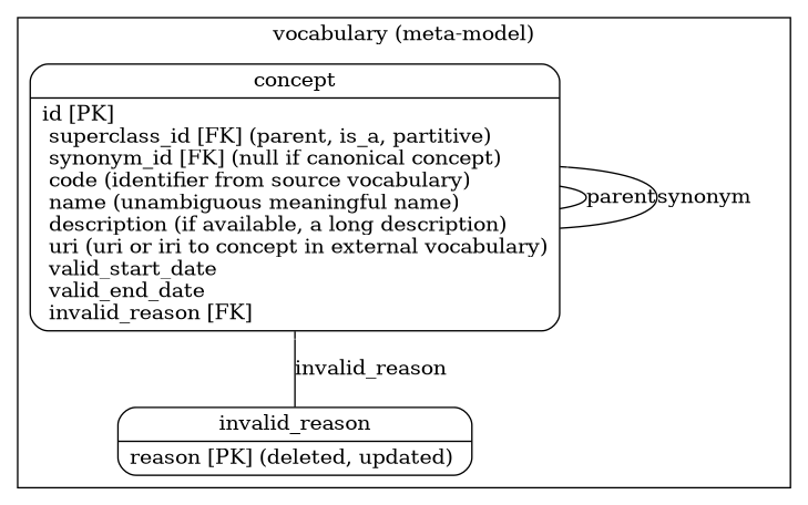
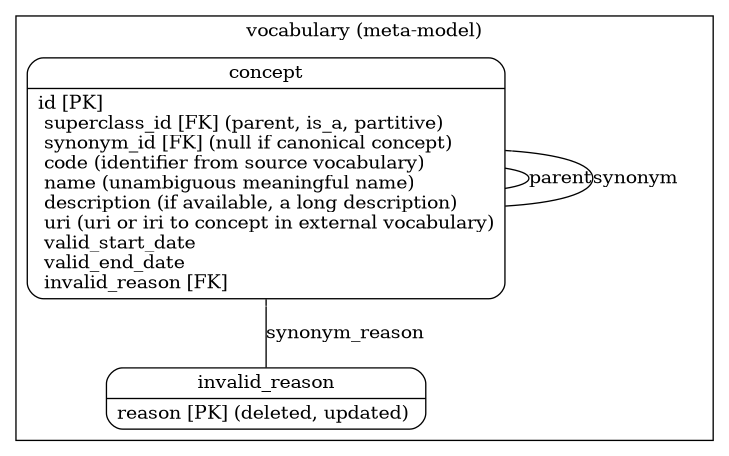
  digraph {
    node [fontsize=14 shape=record style=rounded]
    edge [arrowhead=none arrowtail=noney dir=both]
    n1 [label="{concept|            id [PK] \l            superclass_id [FK] (parent, is_a, partitive) \l            synonym_id [FK] (null if canonical concept) \l            code (identifier from source vocabulary)\l            name (unambiguous meaningful name)\l            description (if available, a long description)\l            uri (uri or iri to concept in external vocabulary)\l            valid_start_date \l            valid_end_date \l            invalid_reason [FK] \l        }"]
    n2 [label="{invalid_reason|            reason [PK] (deleted, updated) \l        }"]
    subgraph cluster_1 {
      label="vocabulary (meta-model)"
      n1
      n2
    }
    n1 -> n1 [arrowtail=none label=parent]
    n1 -> n1 [label=synonym]
-   n1 -> n2 [label=invalid_reason]
+   n1 -> n2 [label=synonym_reason]
  }
